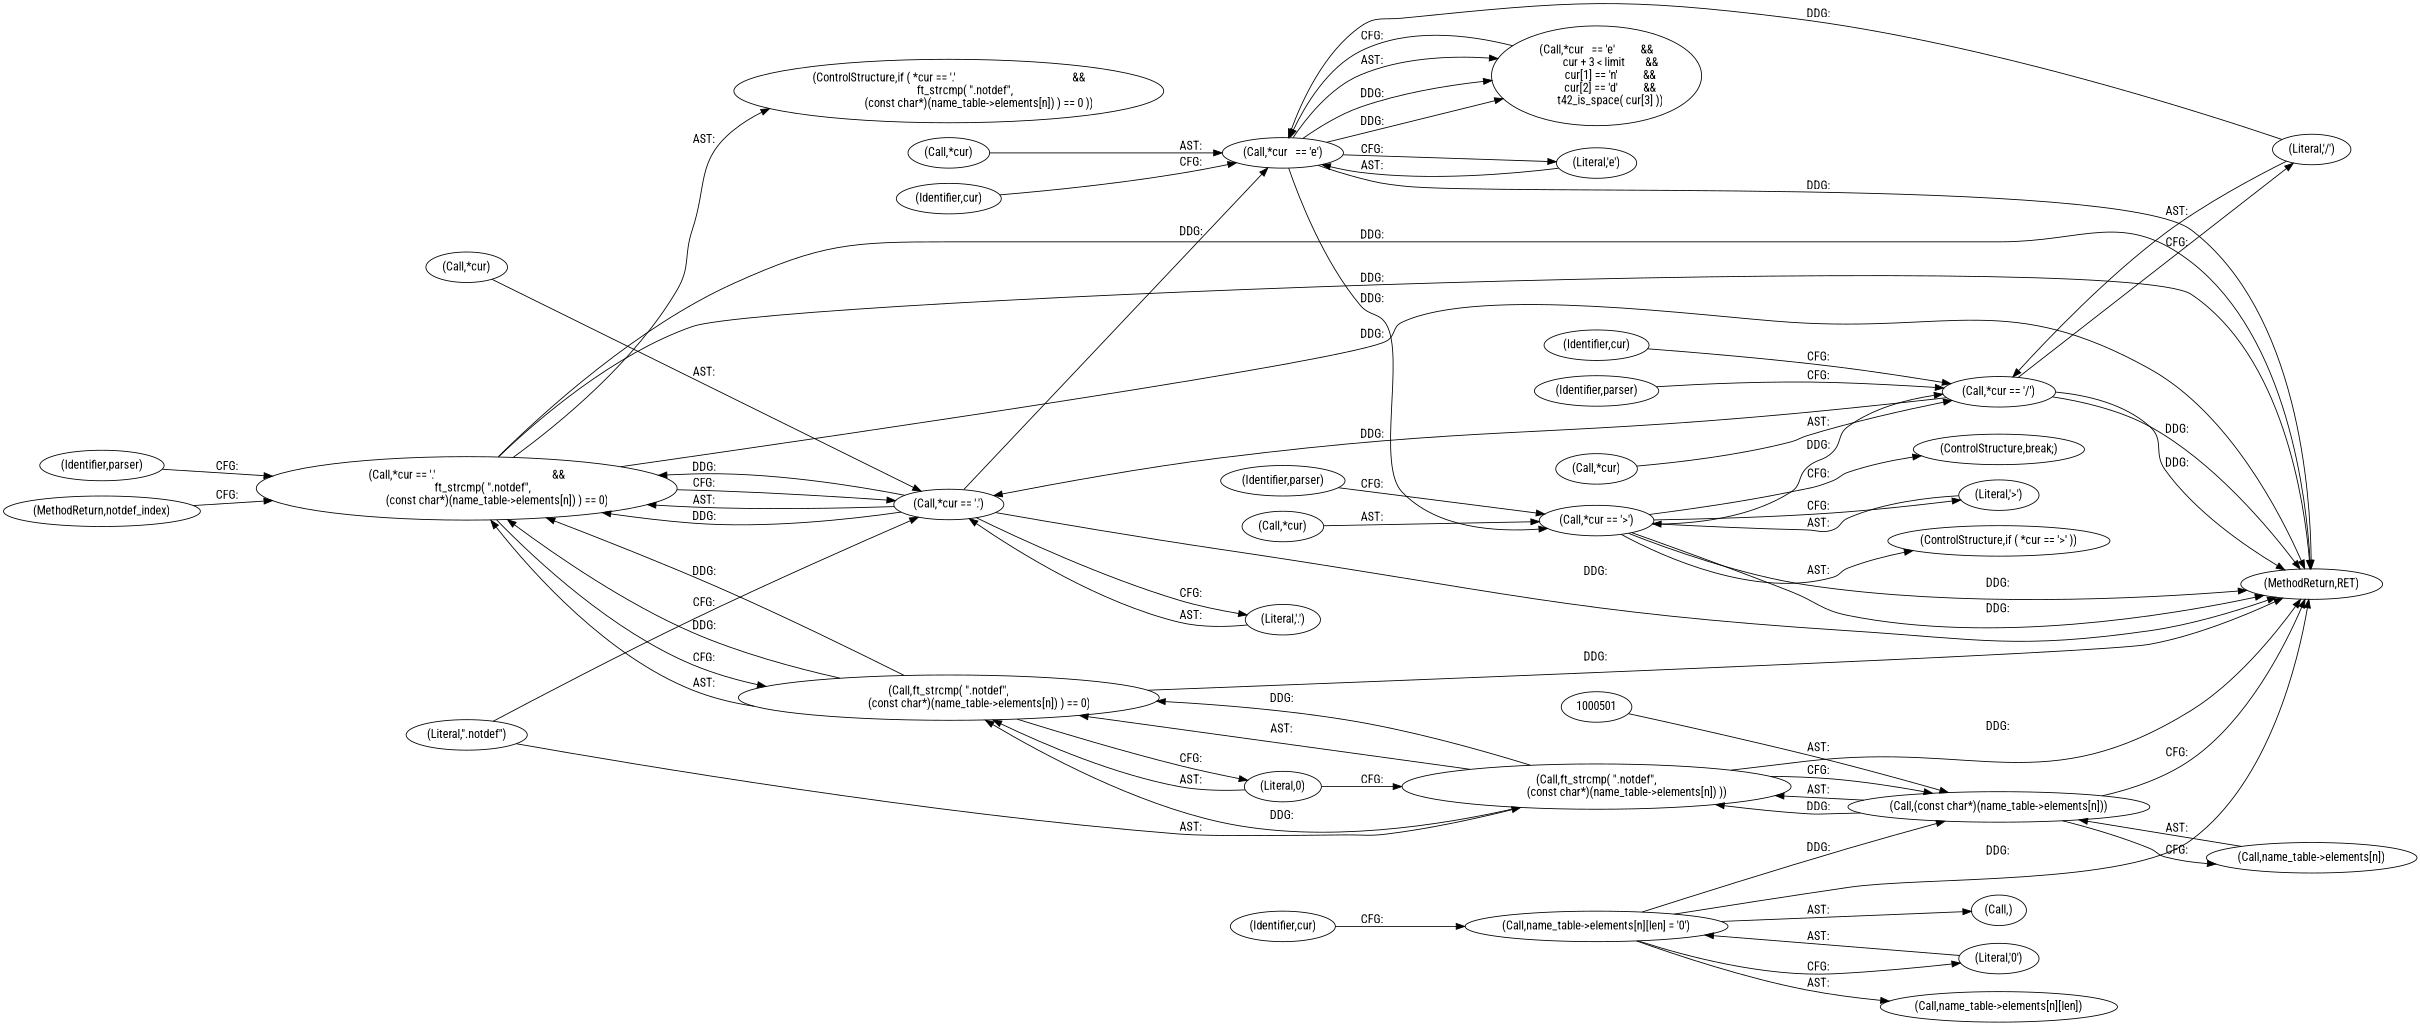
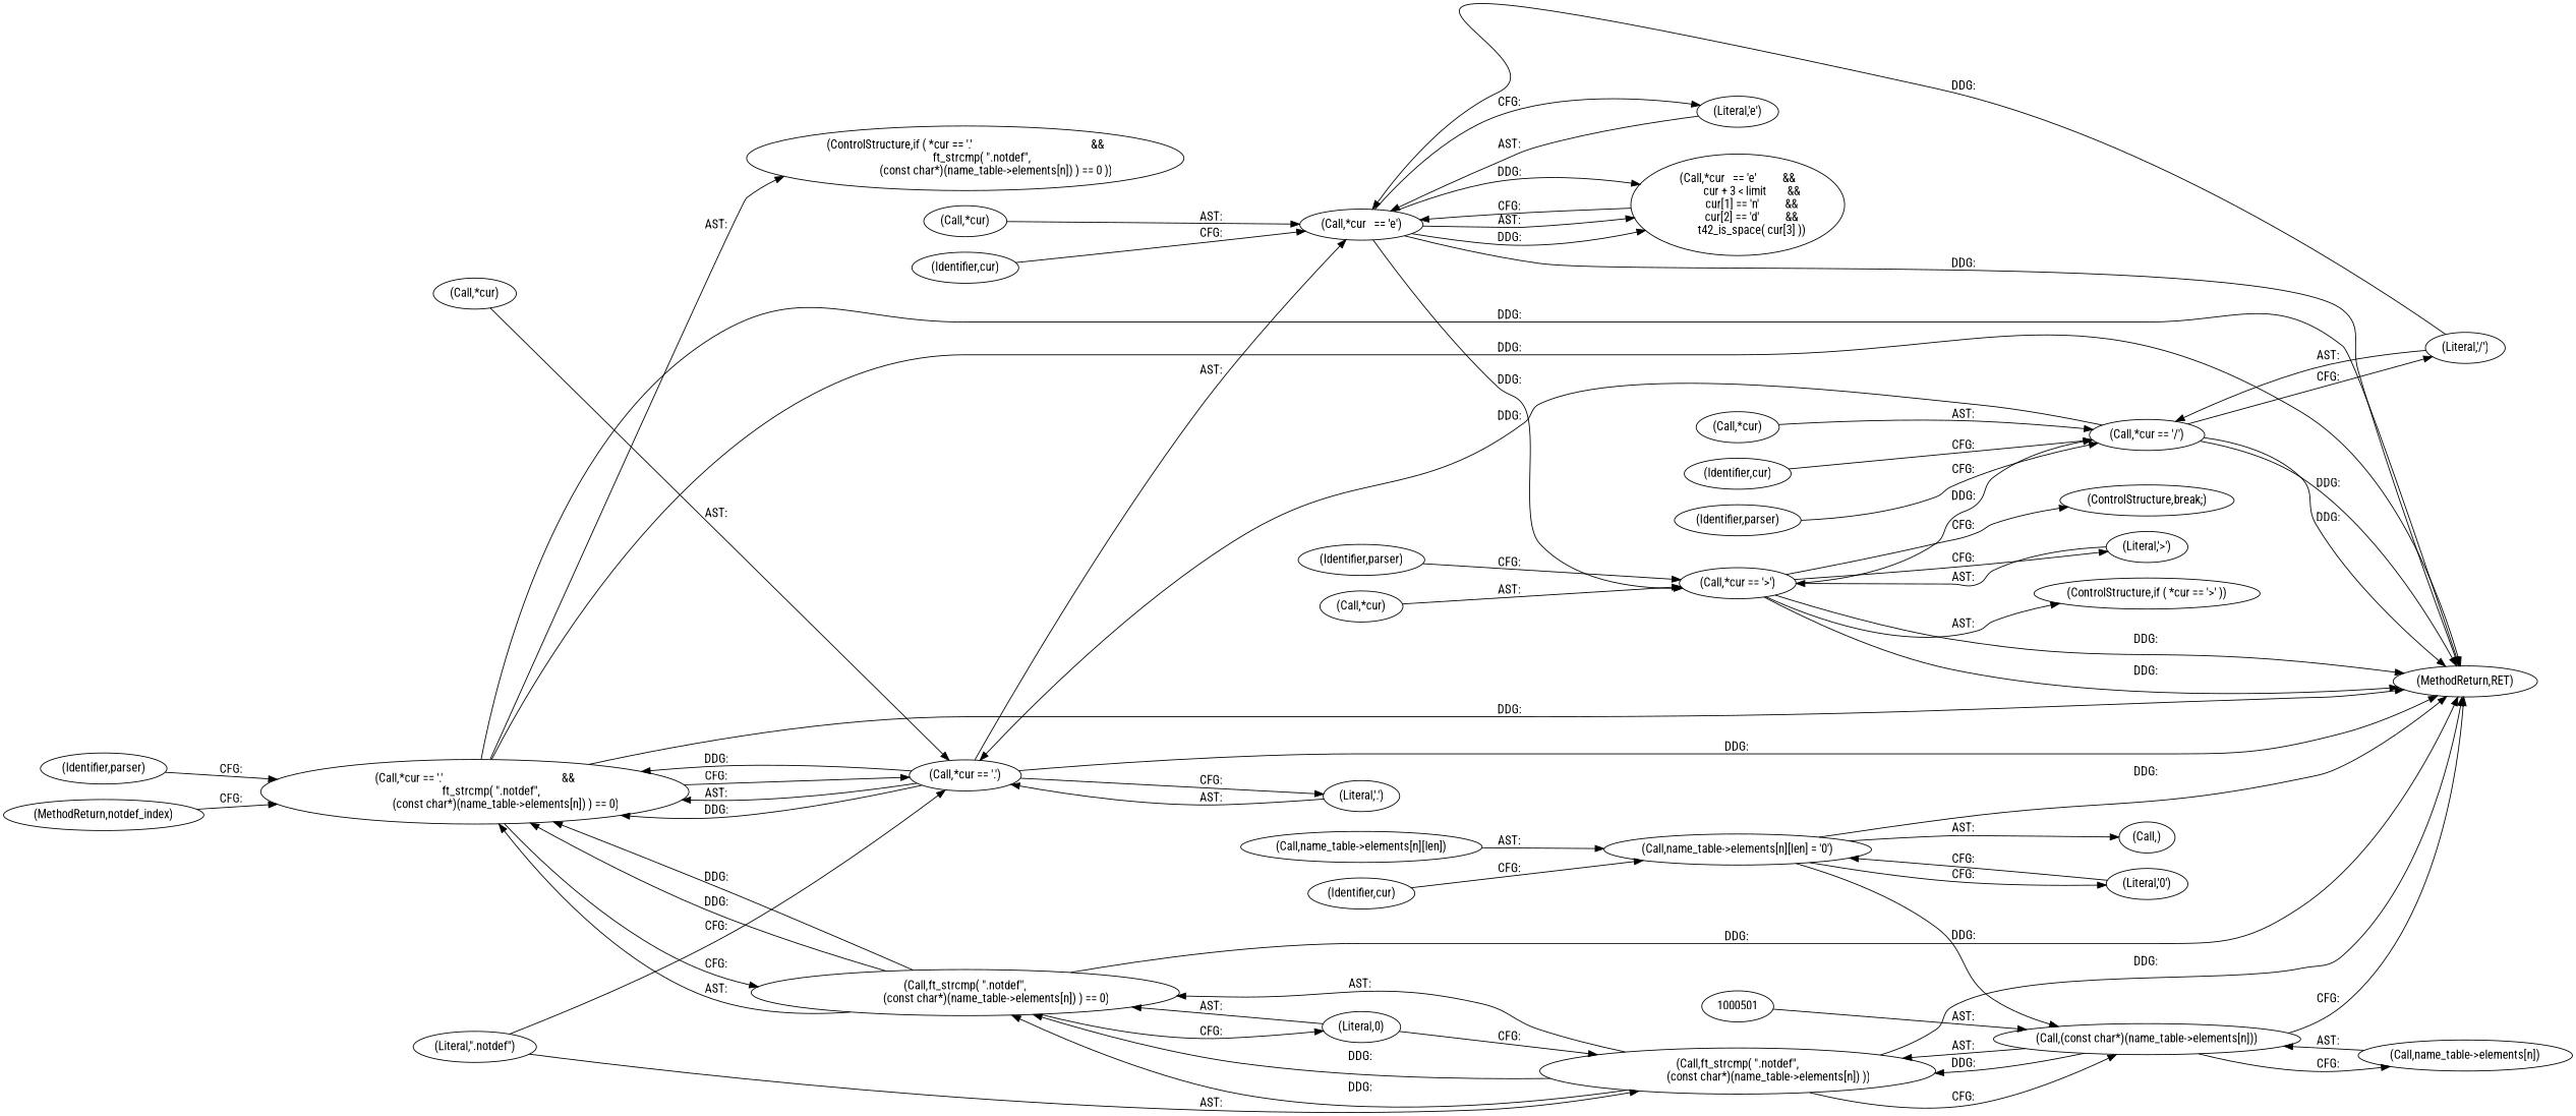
  digraph {
    fontname="Roboto Condensed"
    rankdir=LR
    node [fontname="Roboto Condensed"]
    edge [fontname="Roboto Condensed"]
    n1 [label="(Call,*cur == '.'                                              &&\n             ft_strcmp( \".notdef\",\n                        (const char*)(name_table->elements[n]) ) == 0)"]
    n2 [label="(Call,*cur == '.')"]
    n3 [label="(Call,ft_strcmp( \".notdef\",\n                        (const char*)(name_table->elements[n]) ) == 0)"]
    n4 [label="(MethodReturn,RET)"]
    n5 [label="(ControlStructure,if ( *cur == '.'                                              &&\n             ft_strcmp( \".notdef\",\n                        (const char*)(name_table->elements[n]) ) == 0 ))"]
    n6 [label="(Call,*cur   == 'e')"]
    n7 [label="(Literal,'.')"]
    n8 [label="(Literal,0)"]
    n9 [label="(Call,*cur == '>')"]
    n10 [label="(Literal,'e')"]
    n11 [label="(Call,*cur   == 'e'          &&\n           cur + 3 < limit        &&\n           cur[1] == 'n'          &&\n           cur[2] == 'd'          &&\n           t42_is_space( cur[3] ))"]
    n12 [label="(Call,*cur == '/')"]
    n13 [label="(Literal,'/')"]
    n14 [label="(Literal,'>')"]
    n15 [label="(ControlStructure,if ( *cur == '>' ))"]
    n16 [label="(ControlStructure,break;)"]
    n17 [label="(Call,ft_strcmp( \".notdef\",\n                        (const char*)(name_table->elements[n]) ))"]
    n18 [label="(Call,(const char*)(name_table->elements[n]))"]
    n19 [label="(Call,name_table->elements[n])"]
    n20 [label="(Call,name_table->elements[n][len] = '\0')"]
    n21 [label="(Call,)"]
    n22 [label="(Literal,'\0')"]
    n23 [label="(Call,name_table->elements[n][len])"]
    n24 [label="(Identifier,parser)"]
    n25 [label="(Identifier,parser)"]
    n26 [label="(Call,*cur)"]
    n27 [label="(Literal,\".notdef\")"]
    n28 [label="(Call,*cur)"]
    n29 [label="(Identifier,cur)"]
    n30 [label="(Call,*cur)"]
    n31 [label="(Identifier,cur)"]
    n32 [label="(Call,*cur)"]
    n33 [label="(Identifier,cur)"]
    n34 [label="(Identifier,parser)"]
    n35 [label="(MethodReturn,notdef_index)"]
    1000501
    n1 -> n2 [label="CFG: "]
    n1 -> n3 [label="CFG: "]
    n1 -> n4 [label="DDG: "]
    n1 -> n4 [label="DDG: "]
    n1 -> n4 [label="DDG: "]
    n1 -> n5 [label="AST: "]
    n2 -> n1 [label="AST: "]
    n2 -> n1 [label="DDG: "]
    n2 -> n1 [label="DDG: "]
    n2 -> n4 [label="DDG: "]
-   n2 -> n6 [label="DDG: "]
+   n2 -> n6 [label="AST: "]
    n2 -> n7 [label="CFG: "]
    n3 -> n1 [label="AST: "]
    n3 -> n1 [label="DDG: "]
    n3 -> n1 [label="DDG: "]
    n3 -> n4 [label="DDG: "]
    n3 -> n8 [label="CFG: "]
    n6 -> n4 [label="DDG: "]
    n6 -> n9 [label="DDG: "]
    n6 -> n10 [label="CFG: "]
    n6 -> n11 [label="AST: "]
    n6 -> n11 [label="DDG: "]
    n6 -> n11 [label="DDG: "]
    n7 -> n2 [label="AST: "]
    n8 -> n3 [label="AST: "]
    n8 -> n17 [label="CFG: "]
    n9 -> n4 [label="DDG: "]
    n9 -> n4 [label="DDG: "]
    n9 -> n12 [label="DDG: "]
    n9 -> n14 [label="CFG: "]
    n9 -> n15 [label="AST: "]
    n9 -> n16 [label="CFG: "]
    n10 -> n6 [label="AST: "]
    n11 -> n6 [label="CFG: "]
    n12 -> n2 [label="DDG: "]
    n12 -> n4 [label="DDG: "]
    n12 -> n4 [label="DDG: "]
    n12 -> n13 [label="CFG: "]
    n13 -> n6 [label="DDG: "]
    n13 -> n12 [label="AST: "]
    n14 -> n9 [label="AST: "]
    n17 -> n3 [label="AST: "]
    n17 -> n3 [label="DDG: "]
    n17 -> n3 [label="DDG: "]
    n17 -> n4 [label="DDG: "]
    n17 -> n18 [label="CFG: "]
    n18 -> n4 [label="CFG: "]
    n18 -> n17 [label="AST: "]
    n18 -> n17 [label="DDG: "]
    n18 -> n19 [label="CFG: "]
    n19 -> n18 [label="AST: "]
    n20 -> n4 [label="DDG: "]
    n20 -> n18 [label="DDG: "]
    n20 -> n21 [label="AST: "]
    n20 -> n22 [label="CFG: "]
-   n22 -> n20 [label="AST: "]
-   n20 -> n23 [label="AST: "]
+   n22 -> n20 [label="CFG: "]
+   n23 -> n20 [label="AST: "]
    n24 -> n1 [label="CFG: "]
    n25 -> n9 [label="CFG: "]
    n26 -> n6 [label="AST: "]
    n27 -> n2 [label="CFG: "]
    n27 -> n17 [label="AST: "]
    n28 -> n9 [label="AST: "]
    n29 -> n6 [label="CFG: "]
    n30 -> n12 [label="AST: "]
    n31 -> n12 [label="CFG: "]
    n32 -> n2 [label="AST: "]
    n33 -> n20 [label="CFG: "]
    n34 -> n12 [label="CFG: "]
    n35 -> n1 [label="CFG: "]
    1000501 -> n18 [label="AST: "]
  }
